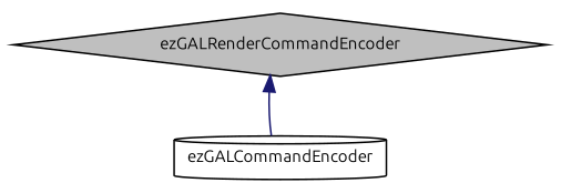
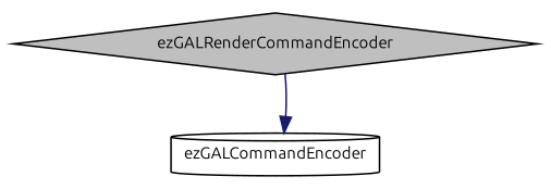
  digraph {
    fontname=Ubuntu
    node [color=black fontname=Ubuntu fontsize=10 style=filled]
    n1 [fillcolor=grey75 fontcolor=black height=0.2 label=ezGALRenderCommandEncoder shape=diamond width=0.4]
    n2 [fillcolor=white height=0.2 label=ezGALCommandEncoder shape=cylinder width=0.4]
-   n1 -> n2 [color=midnightblue dir=back fontname=Ubuntu fontsize=10 labelfontname=Helvetica labelfontsize=10 style=solid]
+   n2 -> n1 [color=midnightblue dir=back fontname=Ubuntu fontsize=10 labelfontname=Helvetica labelfontsize=10 style=solid]
  }
